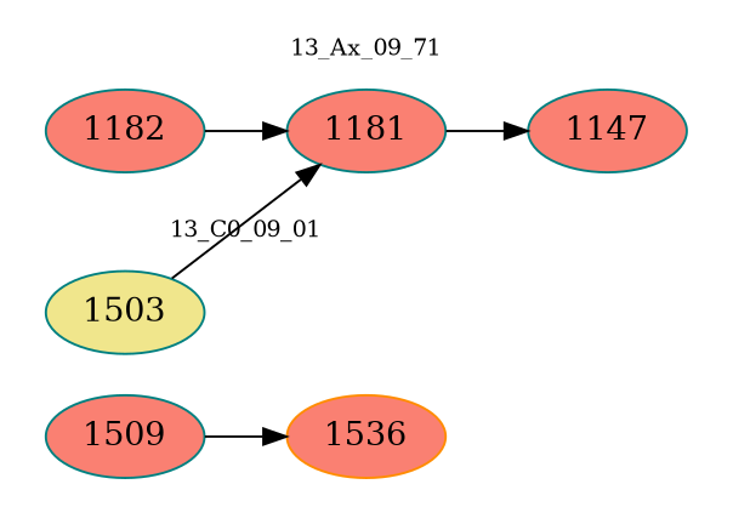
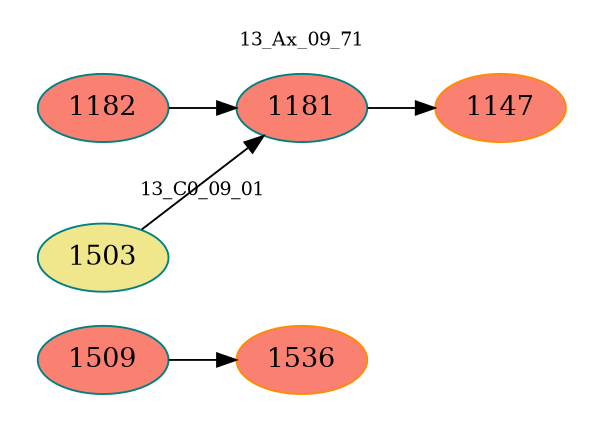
  digraph {
    rankdir=LR
    node [color=teal fillcolor=salmon style=filled]
    edge [color=black]
    n1 [label=1182]
    n2 [label=1181]
-   n3 [label=1147]
+   n3 [color=darkorange label=1147]
    n4 [fillcolor=khaki label=1503]
    n5 [label=1509]
    n6 [color=darkorange label=1536]
    subgraph cluster_1 {
      color=white
      fontsize=10
      label="13_Ax_09_71"
      n1
      n2
      n3
    }
    subgraph cluster_2 {
      color=white
      fontsize=10
      label="13_C0_09_01"
      n4
      n5
      n6
    }
    n1 -> n2
    n2 -> n3
    n4 -> n2
    n5 -> n6
  }
